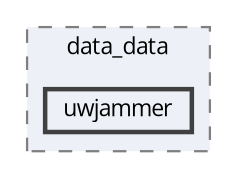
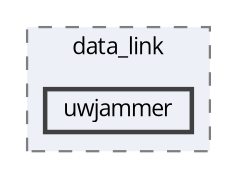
  digraph {
    compound=true
    rankdir=LR
    fontname="Open Sans"
    n1 [color=grey25 fillcolor="#edf0f7" fontname="Open Sans" fontsize=10 height=0.2 label=uwjammer shape=box style="filled,bold" width=0.4]
    subgraph cluster_1 {
      bgcolor="#edf0f7"
      fontsize=10
-     label=data_data
+     label=data_link
      pencolor=grey50
      style="filled,dashed"
      n1
    }
  }
